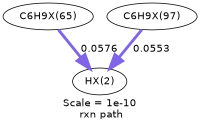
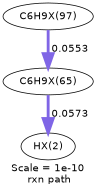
  digraph {
    fontname=Helvetica
    label="Scale = 1e-10\l rxn path"
    node [fontname=Helvetica]
    edge [fontname=Helvetica]
    n1 [label="C6H9X(65)"]
    n2 [label="HX(2)"]
    n3 [label="C6H9X(97)"]
-   n1 -> n2 [arrowsize=1.92 color="0.7, 0.558, 0.9" label=" 0.0576" style="setlinewidth(3.84)"]
-   n3 -> n2 [arrowsize=1.91 color="0.7, 0.555, 0.9" label=" 0.0553" style="setlinewidth(3.81)"]
+   n1 -> n2 [arrowsize=1.92 color="0.7, 0.558, 0.9" label=" 0.0573" style="setlinewidth(3.84)"]
+   n3 -> n1 [arrowsize=1.91 color="0.7, 0.555, 0.9" label=" 0.0553" style="setlinewidth(3.81)"]
  }
